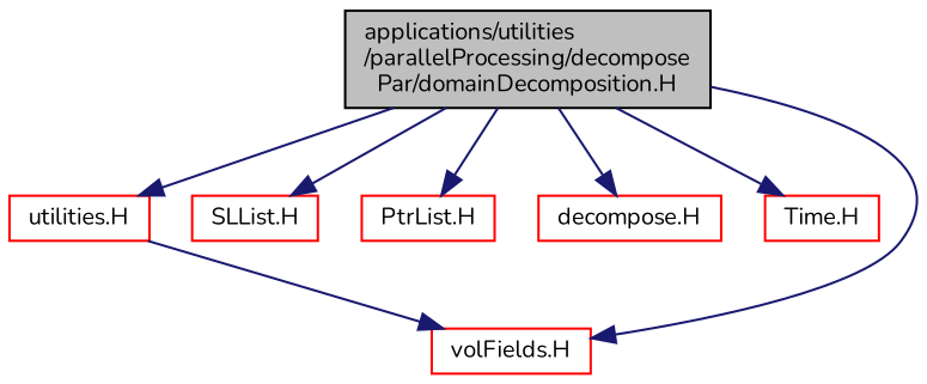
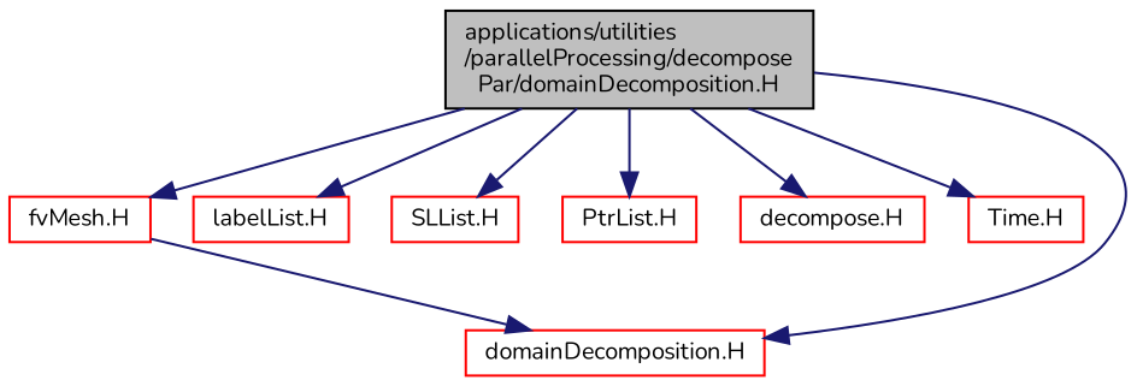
  digraph {
    fontname=Nunito
    node [color=red fontname=Nunito fontsize=10 shape=record]
    edge [color=midnightblue fontname=Nunito fontsize=10 labelfontname=Helvetica labelfontsize=10 style=solid]
    n1 [color=black fillcolor=grey75 fontcolor=black height=0.2 label="applications/utilities\l/parallelProcessing/decompose\lPar/domainDecomposition.H" style=filled width=0.4]
-   n2 [height=0.2 label="utilities.H" width=0.4]
+   n2 [height=0.2 label="fvMesh.H" width=0.4]
+   n3 [height=0.2 label="labelList.H" width=0.4]
    n4 [height=0.2 label="SLList.H" width=0.4]
    n5 [height=0.2 label="PtrList.H" width=0.4]
    n6 [height=0.2 label="decompose.H" width=0.4]
    n7 [height=0.2 label="Time.H" width=0.4]
-   n8 [height=0.2 label="volFields.H" width=0.4]
+   n8 [height=0.2 label="domainDecomposition.H" width=0.4]
    n1 -> n2
+   n1 -> n3
    n1 -> n4
    n1 -> n5
    n1 -> n6
    n1 -> n7
    n1 -> n8
    n2 -> n8
  }
